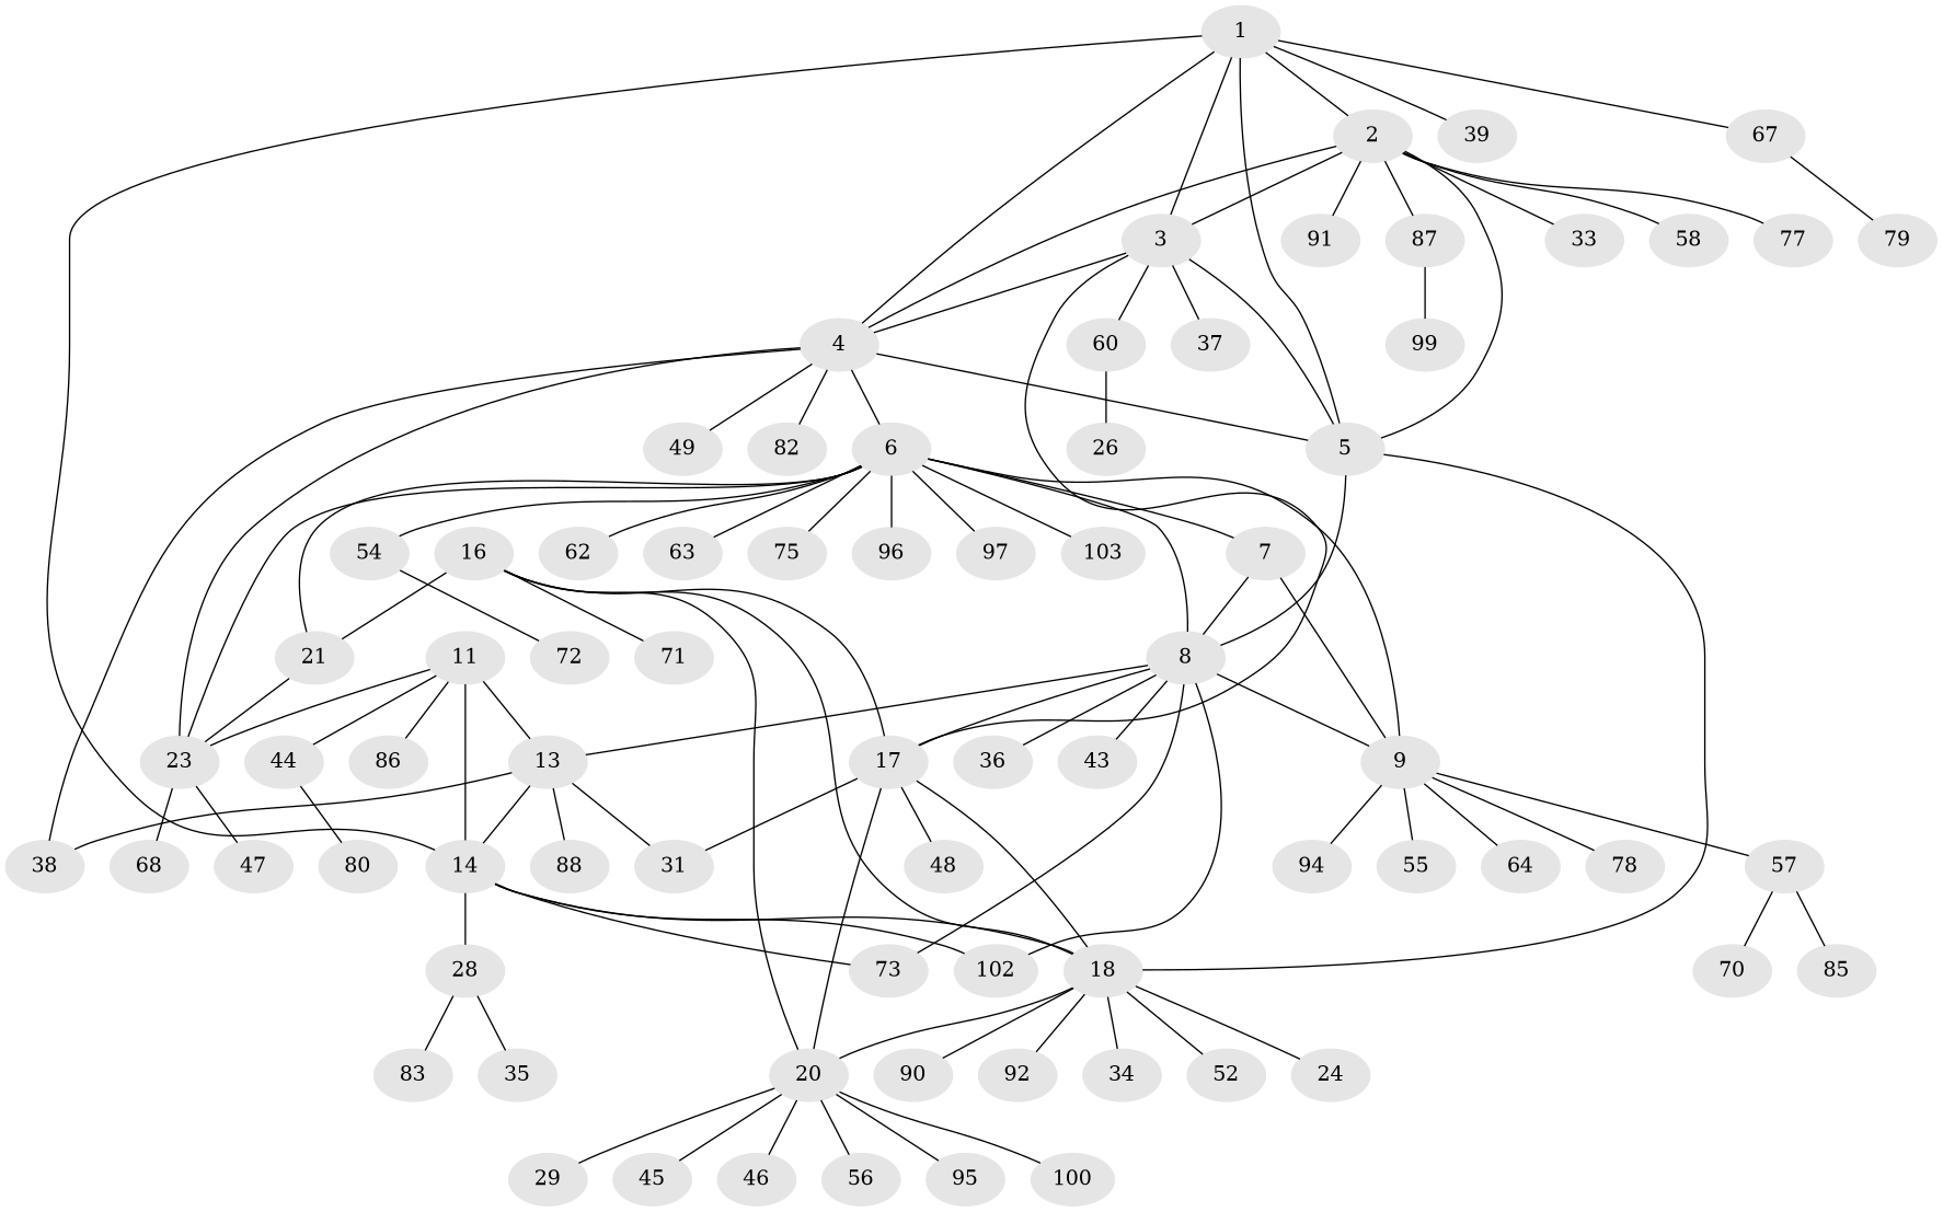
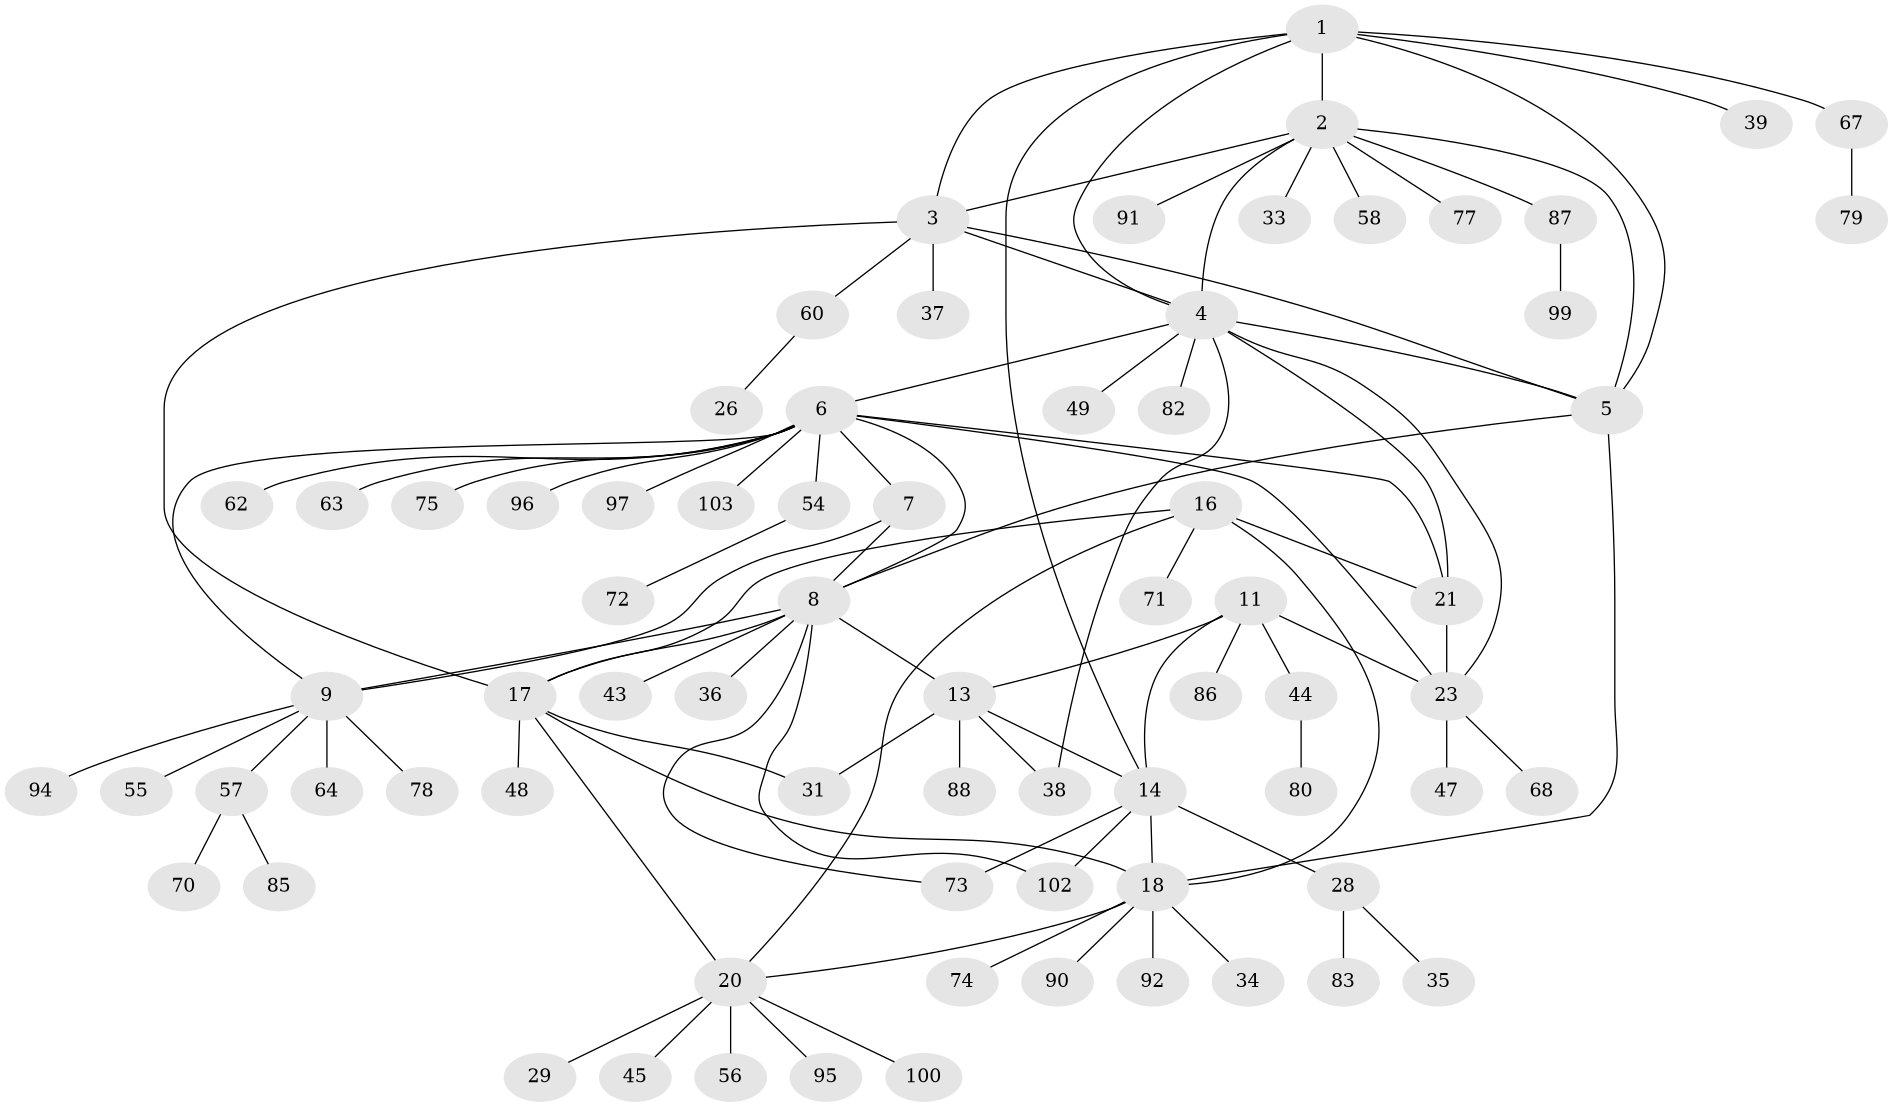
  graph {
    node [color=gray90 style=filled]
    1 [super="+69"]
    2 [super="+76"]
    3 [super="+40"]
    4 [super="+25"]
    5 [super="+51"]
    14 [super="+15"]
    39
    67 [super="+81"]
    33 [super="+65"]
    58
    77
    87
    91
    17 [super="+19"]
    37
    60
    6 [super="+22"]
    21 [super="+59"]
    23 [super="+24"]
    38
    49
    82
    8 [super="+10"]
    18 [super="+41"]
    73
    102
    28
    79
    99
    31
    20 [super="+42"]
    48 [super="+93"]
    26
    7 [super="+27"]
    9 [super="+53"]
    54
    62
    63 [super="+66"]
    75
    96
    97
    103
    47
    68
    13 [super="+98"]
    36 [super="+50"]
    43
    34
-   52
-   74 [label=24]
+   74
    90
    92
    55
    57 [super="+61"]
    64
    78
    94
    72
    88
    70
    85
    11 [super="+12"]
    44 [super="+89"]
    86
    80
    35
    83
    16 [super="+32"]
    71
    29
    45
-   46
    56
    95
    100
    1 -- 2
    1 -- 3
    1 -- 4
    1 -- 5
    1 -- 14
    1 -- 39
    1 -- 67
    2 -- 3
    2 -- 4
    2 -- 5
    2 -- 33
    2 -- 58
    2 -- 77
    2 -- 87
    2 -- 91
    3 -- 4
    3 -- 5
    3 -- 17
    3 -- 37
    3 -- 60
    4 -- 5
    4 -- 6
+   4 -- 21
    4 -- 23 [weight=2]
    4 -- 38
    4 -- 49
    4 -- 82
    5 -- 8
    5 -- 18
    14 -- 18
    14 -- 73
    14 -- 102
    14 -- 28
    67 -- 79
    87 -- 99
    17 -- 18 [weight=2]
    17 -- 31
    17 -- 20 [weight=2]
    17 -- 48
    60 -- 26
    6 -- 21
    6 -- 23 [weight=2]
    6 -- 8 [weight=2]
    6 -- 7
    6 -- 9
    6 -- 54
    6 -- 62
    6 -- 63
    6 -- 75
    6 -- 96
    6 -- 97
    6 -- 103
    21 -- 23 [weight=2]
    23 -- 47
    23 -- 68
    8 -- 17
    8 -- 73
    8 -- 102
    8 -- 9 [weight=2]
    8 -- 13
    8 -- 36
    8 -- 43
    18 -- 20
    18 -- 34
-   18 -- 52
    18 -- 74
    18 -- 90
    18 -- 92
    28 -- 35
    28 -- 83
    20 -- 29
    20 -- 45
-   20 -- 46
    20 -- 56
    20 -- 95
    20 -- 100
    7 -- 8 [weight=2]
    7 -- 9
    9 -- 55
    9 -- 57
    9 -- 64
    9 -- 78
    9 -- 94
    54 -- 72
    13 -- 14 [weight=2]
    13 -- 38
    13 -- 31
    13 -- 88
    57 -- 70
    57 -- 85
    11 -- 14 [weight=4]
    11 -- 23
    11 -- 13 [weight=2]
    11 -- 44
    11 -- 86
    44 -- 80
    16 -- 17 [weight=2]
    16 -- 21
    16 -- 18
    16 -- 20
    16 -- 71
  }
